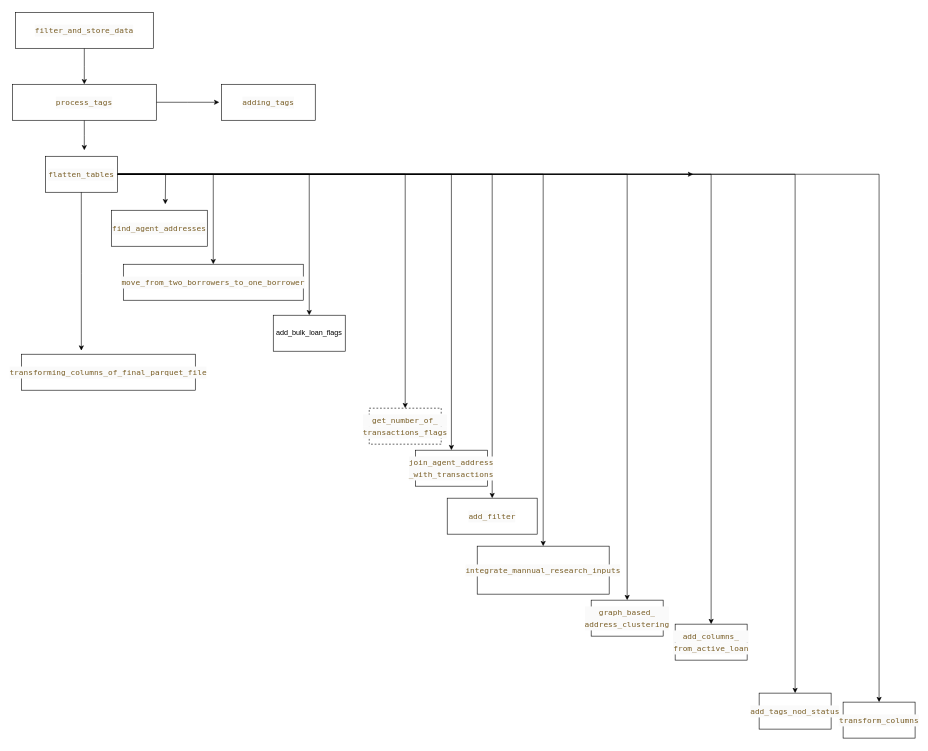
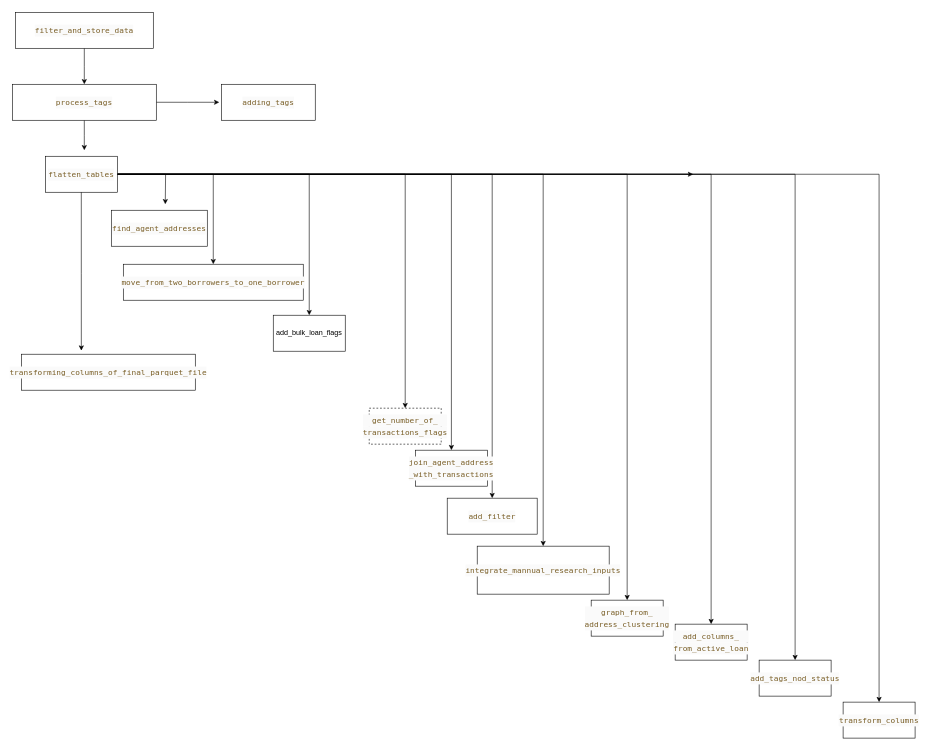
  <mxCell id="0" />
  <mxCell id="1" parent="0" />
  <mxCell id="2" style="edgeStyle=orthogonalEdgeStyle;rounded=0;orthogonalLoop=1;jettySize=auto;html=1;" edge="1" parent="1" source="4"><mxGeometry relative="1" as="geometry"><mxPoint x="365" y="170" as="targetPoint" /></mxGeometry></mxCell>
  <mxCell id="3" style="edgeStyle=orthogonalEdgeStyle;rounded=0;orthogonalLoop=1;jettySize=auto;html=1;" edge="1" parent="1" source="4"><mxGeometry relative="1" as="geometry"><mxPoint x="140" y="250" as="targetPoint" /></mxGeometry></mxCell>
  <mxCell id="4" value="&lt;div style=&quot;color: rgb(59, 59, 59); background-color: rgb(250, 250, 250); font-family: Menlo, Monaco, Consolas, &amp;quot;Ubuntu Mono&amp;quot;, &amp;quot;Source Code Pro&amp;quot;, monospace, &amp;quot;Droid Sans Mono&amp;quot;, &amp;quot;monospace&amp;quot;, monospace; font-size: 13px; line-height: 20px; white-space: pre;&quot;&gt;&lt;span style=&quot;color: #795e26;&quot;&gt;process_tags&lt;/span&gt;&lt;/div&gt;" style="rounded=0;whiteSpace=wrap;html=1;" vertex="1" parent="1"><mxGeometry x="20" y="140" width="240" height="60" as="geometry" /></mxCell>
  <mxCell id="5" style="edgeStyle=orthogonalEdgeStyle;rounded=0;orthogonalLoop=1;jettySize=auto;html=1;" edge="1" parent="1" source="6"><mxGeometry relative="1" as="geometry"><mxPoint x="140" y="140" as="targetPoint" /></mxGeometry></mxCell>
  <mxCell id="6" value="&lt;div style=&quot;color: rgb(59, 59, 59); background-color: rgb(250, 250, 250); font-family: Menlo, Monaco, Consolas, &amp;quot;Ubuntu Mono&amp;quot;, &amp;quot;Source Code Pro&amp;quot;, monospace, &amp;quot;Droid Sans Mono&amp;quot;, &amp;quot;monospace&amp;quot;, monospace; font-size: 13px; line-height: 20px; white-space: pre;&quot;&gt;&lt;span style=&quot;color: #795e26;&quot;&gt;filter_and_store_data&lt;/span&gt;&lt;/div&gt;" style="rounded=0;whiteSpace=wrap;html=1;" vertex="1" parent="1"><mxGeometry x="25" y="20" width="230" height="60" as="geometry" /></mxCell>
  <mxCell id="7" value="&lt;div style=&quot;color: rgb(59, 59, 59); background-color: rgb(250, 250, 250); font-family: Menlo, Monaco, Consolas, &amp;quot;Ubuntu Mono&amp;quot;, &amp;quot;Source Code Pro&amp;quot;, monospace, &amp;quot;Droid Sans Mono&amp;quot;, &amp;quot;monospace&amp;quot;, monospace; font-size: 13px; line-height: 20px; white-space: pre;&quot;&gt;&lt;div style=&quot;line-height: 20px;&quot;&gt;&lt;span style=&quot;color: #795e26;&quot;&gt;adding_tags&lt;/span&gt;&lt;/div&gt;&lt;/div&gt;" style="rounded=0;whiteSpace=wrap;html=1;" vertex="1" parent="1"><mxGeometry x="369" y="140" width="156" height="60" as="geometry" /></mxCell>
  <mxCell id="8" style="edgeStyle=orthogonalEdgeStyle;rounded=0;orthogonalLoop=1;jettySize=auto;html=1;entryX=0.5;entryY=0;entryDx=0;entryDy=0;" edge="1" parent="1" source="19" target="22"><mxGeometry relative="1" as="geometry" /></mxCell>
  <mxCell id="9" style="edgeStyle=orthogonalEdgeStyle;rounded=0;orthogonalLoop=1;jettySize=auto;html=1;" edge="1" parent="1" source="19" target="23"><mxGeometry relative="1" as="geometry"><mxPoint x="435" y="840" as="targetPoint" /></mxGeometry></mxCell>
  <mxCell id="10" style="edgeStyle=orthogonalEdgeStyle;rounded=0;orthogonalLoop=1;jettySize=auto;html=1;" edge="1" parent="1" source="19" target="24"><mxGeometry relative="1" as="geometry" /></mxCell>
  <mxCell id="11" style="edgeStyle=orthogonalEdgeStyle;rounded=0;orthogonalLoop=1;jettySize=auto;html=1;entryX=0.5;entryY=0;entryDx=0;entryDy=0;" edge="1" parent="1" source="19" target="25"><mxGeometry relative="1" as="geometry"><mxPoint x="625" y="851" as="targetPoint" /></mxGeometry></mxCell>
  <mxCell id="12" style="edgeStyle=orthogonalEdgeStyle;rounded=0;orthogonalLoop=1;jettySize=auto;html=1;" edge="1" parent="1" source="19" target="21"><mxGeometry relative="1" as="geometry" /></mxCell>
  <mxCell id="13" style="edgeStyle=orthogonalEdgeStyle;rounded=0;orthogonalLoop=1;jettySize=auto;html=1;" edge="1" parent="1" source="19"><mxGeometry relative="1" as="geometry"><mxPoint x="275" y="340" as="targetPoint" /></mxGeometry></mxCell>
  <mxCell id="14" style="edgeStyle=orthogonalEdgeStyle;rounded=0;orthogonalLoop=1;jettySize=auto;html=1;entryX=0.5;entryY=0;entryDx=0;entryDy=0;" edge="1" parent="1" source="19" target="28"><mxGeometry relative="1" as="geometry" /></mxCell>
  <mxCell id="15" style="edgeStyle=orthogonalEdgeStyle;rounded=0;orthogonalLoop=1;jettySize=auto;html=1;" edge="1" parent="1" source="19" target="29"><mxGeometry relative="1" as="geometry" /></mxCell>
  <mxCell id="16" style="edgeStyle=orthogonalEdgeStyle;rounded=0;orthogonalLoop=1;jettySize=auto;html=1;entryX=0.5;entryY=0;entryDx=0;entryDy=0;" edge="1" parent="1" source="19" target="30"><mxGeometry relative="1" as="geometry" /></mxCell>
  <mxCell id="17" style="edgeStyle=orthogonalEdgeStyle;rounded=0;orthogonalLoop=1;jettySize=auto;html=1;" edge="1" parent="1" source="19" target="31"><mxGeometry relative="1" as="geometry" /></mxCell>
  <mxCell id="18" style="edgeStyle=orthogonalEdgeStyle;rounded=0;orthogonalLoop=1;jettySize=auto;html=1;" edge="1" parent="1" source="19"><mxGeometry relative="1" as="geometry"><mxPoint x="1155" y="290" as="targetPoint" /></mxGeometry></mxCell>
  <mxCell id="19" value="&lt;div style=&quot;color: rgb(59, 59, 59); background-color: rgb(250, 250, 250); font-family: Menlo, Monaco, Consolas, &amp;quot;Ubuntu Mono&amp;quot;, &amp;quot;Source Code Pro&amp;quot;, monospace, &amp;quot;Droid Sans Mono&amp;quot;, &amp;quot;monospace&amp;quot;, monospace; font-size: 13px; line-height: 20px; white-space: pre;&quot;&gt;&lt;span style=&quot;color: #795e26;&quot;&gt;flatten_tables&lt;/span&gt;&lt;/div&gt;" style="whiteSpace=wrap;html=1;" vertex="1" parent="1"><mxGeometry x="75" y="260" width="120" height="60" as="geometry" /></mxCell>
  <mxCell id="20" value="&lt;div style=&quot;color: rgb(59, 59, 59); background-color: rgb(250, 250, 250); font-family: Menlo, Monaco, Consolas, &amp;quot;Ubuntu Mono&amp;quot;, &amp;quot;Source Code Pro&amp;quot;, monospace, &amp;quot;Droid Sans Mono&amp;quot;, &amp;quot;monospace&amp;quot;, monospace; font-size: 13px; line-height: 20px; white-space: pre;&quot;&gt;&lt;span style=&quot;color: #795e26;&quot;&gt;find_agent_addresses&lt;/span&gt;&lt;/div&gt;" style="rounded=0;whiteSpace=wrap;html=1;" vertex="1" parent="1"><mxGeometry x="185" y="350" width="160" height="60" as="geometry" /></mxCell>
  <mxCell id="21" value="&lt;div style=&quot;color: rgb(59, 59, 59); background-color: rgb(250, 250, 250); font-family: Menlo, Monaco, Consolas, &amp;quot;Ubuntu Mono&amp;quot;, &amp;quot;Source Code Pro&amp;quot;, monospace, &amp;quot;Droid Sans Mono&amp;quot;, &amp;quot;monospace&amp;quot;, monospace; font-size: 13px; line-height: 20px; white-space: pre;&quot;&gt;&lt;span style=&quot;color: #795e26;&quot;&gt;move_from_two_borrowers_to_one_borrower&lt;/span&gt;&lt;/div&gt;" style="rounded=0;whiteSpace=wrap;html=1;" vertex="1" parent="1"><mxGeometry x="205" y="440" width="300" height="60" as="geometry" /></mxCell>
  <mxCell id="22" value="add_bulk_loan_flags" style="rounded=0;whiteSpace=wrap;html=1;" vertex="1" parent="1"><mxGeometry x="455" y="525" width="120" height="60" as="geometry" /></mxCell>
  <mxCell id="23" value="&lt;div style=&quot;color: #3b3b3b;background-color: #fafafa;font-family: 'Menlo', 'Monaco', 'Consolas', 'Ubuntu Mono', 'Source Code Pro', monospace, 'Droid Sans Mono', 'monospace', monospace;font-weight: normal;font-size: 13px;line-height: 20px;white-space: pre;&quot;&gt;&lt;div&gt;&lt;span style=&quot;color: #795e26;&quot;&gt;join_agent_address&lt;/span&gt;&lt;/div&gt;&lt;div&gt;&lt;span style=&quot;color: #795e26;&quot;&gt;_with_transactions&lt;/span&gt;&lt;/div&gt;&lt;/div&gt;" style="rounded=0;whiteSpace=wrap;html=1;" vertex="1" parent="1"><mxGeometry x="692" y="750" width="120" height="60" as="geometry" /></mxCell>
  <mxCell id="24" value="&lt;div style=&quot;color: #3b3b3b;background-color: #fafafa;font-family: 'Menlo', 'Monaco', 'Consolas', 'Ubuntu Mono', 'Source Code Pro', monospace, 'Droid Sans Mono', 'monospace', monospace;font-weight: normal;font-size: 13px;line-height: 20px;white-space: pre;&quot;&gt;&lt;div&gt;&lt;span style=&quot;color: #795e26;&quot;&gt;add_filter&lt;/span&gt;&lt;/div&gt;&lt;/div&gt;" style="rounded=0;whiteSpace=wrap;html=1;" vertex="1" parent="1"><mxGeometry x="745" y="830" width="150" height="60" as="geometry" /></mxCell>
  <mxCell id="25" value="&lt;div style=&quot;color: #3b3b3b;background-color: #fafafa;font-family: 'Menlo', 'Monaco', 'Consolas', 'Ubuntu Mono', 'Source Code Pro', monospace, 'Droid Sans Mono', 'monospace', monospace;font-weight: normal;font-size: 13px;line-height: 20px;white-space: pre;&quot;&gt;&lt;div&gt;&lt;span style=&quot;color: #795e26;&quot;&gt;integrate_mannual_research_inputs&lt;/span&gt;&lt;/div&gt;&lt;/div&gt;" style="rounded=0;whiteSpace=wrap;html=1;" vertex="1" parent="1"><mxGeometry x="795" y="910" width="220" height="80" as="geometry" /></mxCell>
  <mxCell id="26" value="&lt;div style=&quot;color: rgb(59, 59, 59); background-color: rgb(250, 250, 250); font-family: Menlo, Monaco, Consolas, &amp;quot;Ubuntu Mono&amp;quot;, &amp;quot;Source Code Pro&amp;quot;, monospace, &amp;quot;Droid Sans Mono&amp;quot;, &amp;quot;monospace&amp;quot;, monospace; font-size: 13px; line-height: 20px; white-space: pre;&quot;&gt;&lt;span style=&quot;color: #795e26;&quot;&gt;transforming_columns_of_final_parquet_file&lt;/span&gt;&lt;/div&gt;" style="rounded=0;whiteSpace=wrap;html=1;" vertex="1" parent="1"><mxGeometry x="35" y="590" width="290" height="60" as="geometry" /></mxCell>
  <mxCell id="27" style="edgeStyle=orthogonalEdgeStyle;rounded=0;orthogonalLoop=1;jettySize=auto;html=1;entryX=0.345;entryY=-0.1;entryDx=0;entryDy=0;entryPerimeter=0;" edge="1" parent="1" source="19" target="26"><mxGeometry relative="1" as="geometry" /></mxCell>
- <mxCell id="28" value="&lt;div style=&quot;color: #3b3b3b;background-color: #fafafa;font-family: 'Menlo', 'Monaco', 'Consolas', 'Ubuntu Mono', 'Source Code Pro', monospace, 'Droid Sans Mono', 'monospace', monospace;font-weight: normal;font-size: 13px;line-height: 20px;white-space: pre;&quot;&gt;&lt;div&gt;&lt;span style=&quot;color: #795e26;&quot;&gt;graph_based_&lt;/span&gt;&lt;/div&gt;&lt;div&gt;&lt;span style=&quot;color: #795e26;&quot;&gt;address_clustering&lt;/span&gt;&lt;/div&gt;&lt;/div&gt;" style="rounded=0;whiteSpace=wrap;html=1;" vertex="1" parent="1"><mxGeometry x="985" y="1000" width="120" height="60" as="geometry" /></mxCell>
+ <mxCell id="28" value="&lt;div style=&quot;color: #3b3b3b;background-color: #fafafa;font-family: 'Menlo', 'Monaco', 'Consolas', 'Ubuntu Mono', 'Source Code Pro', monospace, 'Droid Sans Mono', 'monospace', monospace;font-weight: normal;font-size: 13px;line-height: 20px;white-space: pre;&quot;&gt;&lt;div&gt;&lt;span style=&quot;color: #795e26;&quot;&gt;graph_from_&lt;/span&gt;&lt;/div&gt;&lt;div&gt;&lt;span style=&quot;color: #795e26;&quot;&gt;address_clustering&lt;/span&gt;&lt;/div&gt;&lt;/div&gt;" style="rounded=0;whiteSpace=wrap;html=1;" vertex="1" parent="1"><mxGeometry x="985" y="1000" width="120" height="60" as="geometry" /></mxCell>
  <mxCell id="29" value="&lt;div style=&quot;color: rgb(59, 59, 59); background-color: rgb(250, 250, 250); font-family: Menlo, Monaco, Consolas, &amp;quot;Ubuntu Mono&amp;quot;, &amp;quot;Source Code Pro&amp;quot;, monospace, &amp;quot;Droid Sans Mono&amp;quot;, &amp;quot;monospace&amp;quot;, monospace; font-size: 13px; line-height: 20px; white-space: pre;&quot;&gt;&lt;span style=&quot;color: #795e26;&quot;&gt;get_number_of_&lt;/span&gt;&lt;/div&gt;&lt;div style=&quot;color: rgb(59, 59, 59); background-color: rgb(250, 250, 250); font-family: Menlo, Monaco, Consolas, &amp;quot;Ubuntu Mono&amp;quot;, &amp;quot;Source Code Pro&amp;quot;, monospace, &amp;quot;Droid Sans Mono&amp;quot;, &amp;quot;monospace&amp;quot;, monospace; font-size: 13px; line-height: 20px; white-space: pre;&quot;&gt;&lt;span style=&quot;color: #795e26;&quot;&gt;transactions_flags&lt;/span&gt;&lt;/div&gt;" style="rounded=0;whiteSpace=wrap;html=1;dashed=1;" vertex="1" parent="1"><mxGeometry x="615" y="680" width="120" height="60" as="geometry" /></mxCell>
  <mxCell id="30" value="&lt;div style=&quot;color: rgb(59, 59, 59); background-color: rgb(250, 250, 250); font-family: Menlo, Monaco, Consolas, &amp;quot;Ubuntu Mono&amp;quot;, &amp;quot;Source Code Pro&amp;quot;, monospace, &amp;quot;Droid Sans Mono&amp;quot;, &amp;quot;monospace&amp;quot;, monospace; font-size: 13px; line-height: 20px; white-space: pre;&quot;&gt;&lt;span style=&quot;color: #795e26;&quot;&gt;add_columns_&lt;/span&gt;&lt;/div&gt;&lt;div style=&quot;color: rgb(59, 59, 59); background-color: rgb(250, 250, 250); font-family: Menlo, Monaco, Consolas, &amp;quot;Ubuntu Mono&amp;quot;, &amp;quot;Source Code Pro&amp;quot;, monospace, &amp;quot;Droid Sans Mono&amp;quot;, &amp;quot;monospace&amp;quot;, monospace; font-size: 13px; line-height: 20px; white-space: pre;&quot;&gt;&lt;span style=&quot;color: #795e26;&quot;&gt;from_active_loan&lt;/span&gt;&lt;/div&gt;" style="rounded=0;whiteSpace=wrap;html=1;" vertex="1" parent="1"><mxGeometry x="1125" y="1040" width="120" height="60" as="geometry" /></mxCell>
- <mxCell id="31" value="&lt;div style=&quot;color: rgb(59, 59, 59); background-color: rgb(250, 250, 250); font-family: Menlo, Monaco, Consolas, &amp;quot;Ubuntu Mono&amp;quot;, &amp;quot;Source Code Pro&amp;quot;, monospace, &amp;quot;Droid Sans Mono&amp;quot;, &amp;quot;monospace&amp;quot;, monospace; font-size: 13px; line-height: 20px; white-space: pre;&quot;&gt;&lt;span style=&quot;color: #795e26;&quot;&gt;add_tags_nod_status&lt;/span&gt;&lt;/div&gt;" style="rounded=0;whiteSpace=wrap;html=1;" vertex="1" parent="1"><mxGeometry x="1265" y="1155" width="120" height="60" as="geometry" /></mxCell>
+ <mxCell id="31" value="&lt;div style=&quot;color: rgb(59, 59, 59); background-color: rgb(250, 250, 250); font-family: Menlo, Monaco, Consolas, &amp;quot;Ubuntu Mono&amp;quot;, &amp;quot;Source Code Pro&amp;quot;, monospace, &amp;quot;Droid Sans Mono&amp;quot;, &amp;quot;monospace&amp;quot;, monospace; font-size: 13px; line-height: 20px; white-space: pre;&quot;&gt;&lt;span style=&quot;color: #795e26;&quot;&gt;add_tags_nod_status&lt;/span&gt;&lt;/div&gt;" style="rounded=0;whiteSpace=wrap;html=1;" vertex="1" parent="1"><mxGeometry x="1265" y="1100" width="120" height="60" as="geometry" /></mxCell>
  <mxCell id="32" value="&lt;div style=&quot;color: #3b3b3b;background-color: #fafafa;font-family: 'Menlo', 'Monaco', 'Consolas', 'Ubuntu Mono', 'Source Code Pro', monospace, 'Droid Sans Mono', 'monospace', monospace;font-weight: normal;font-size: 13px;line-height: 20px;white-space: pre;&quot;&gt;&lt;div&gt;&lt;span style=&quot;color: #795e26;&quot;&gt;transform_columns&lt;/span&gt;&lt;/div&gt;&lt;/div&gt;" style="rounded=0;whiteSpace=wrap;html=1;" vertex="1" parent="1"><mxGeometry x="1405" y="1170" width="120" height="60" as="geometry" /></mxCell>
  <mxCell id="33" style="edgeStyle=orthogonalEdgeStyle;rounded=0;orthogonalLoop=1;jettySize=auto;html=1;entryX=0.5;entryY=0;entryDx=0;entryDy=0;" edge="1" parent="1" source="19" target="32"><mxGeometry relative="1" as="geometry" /></mxCell>
